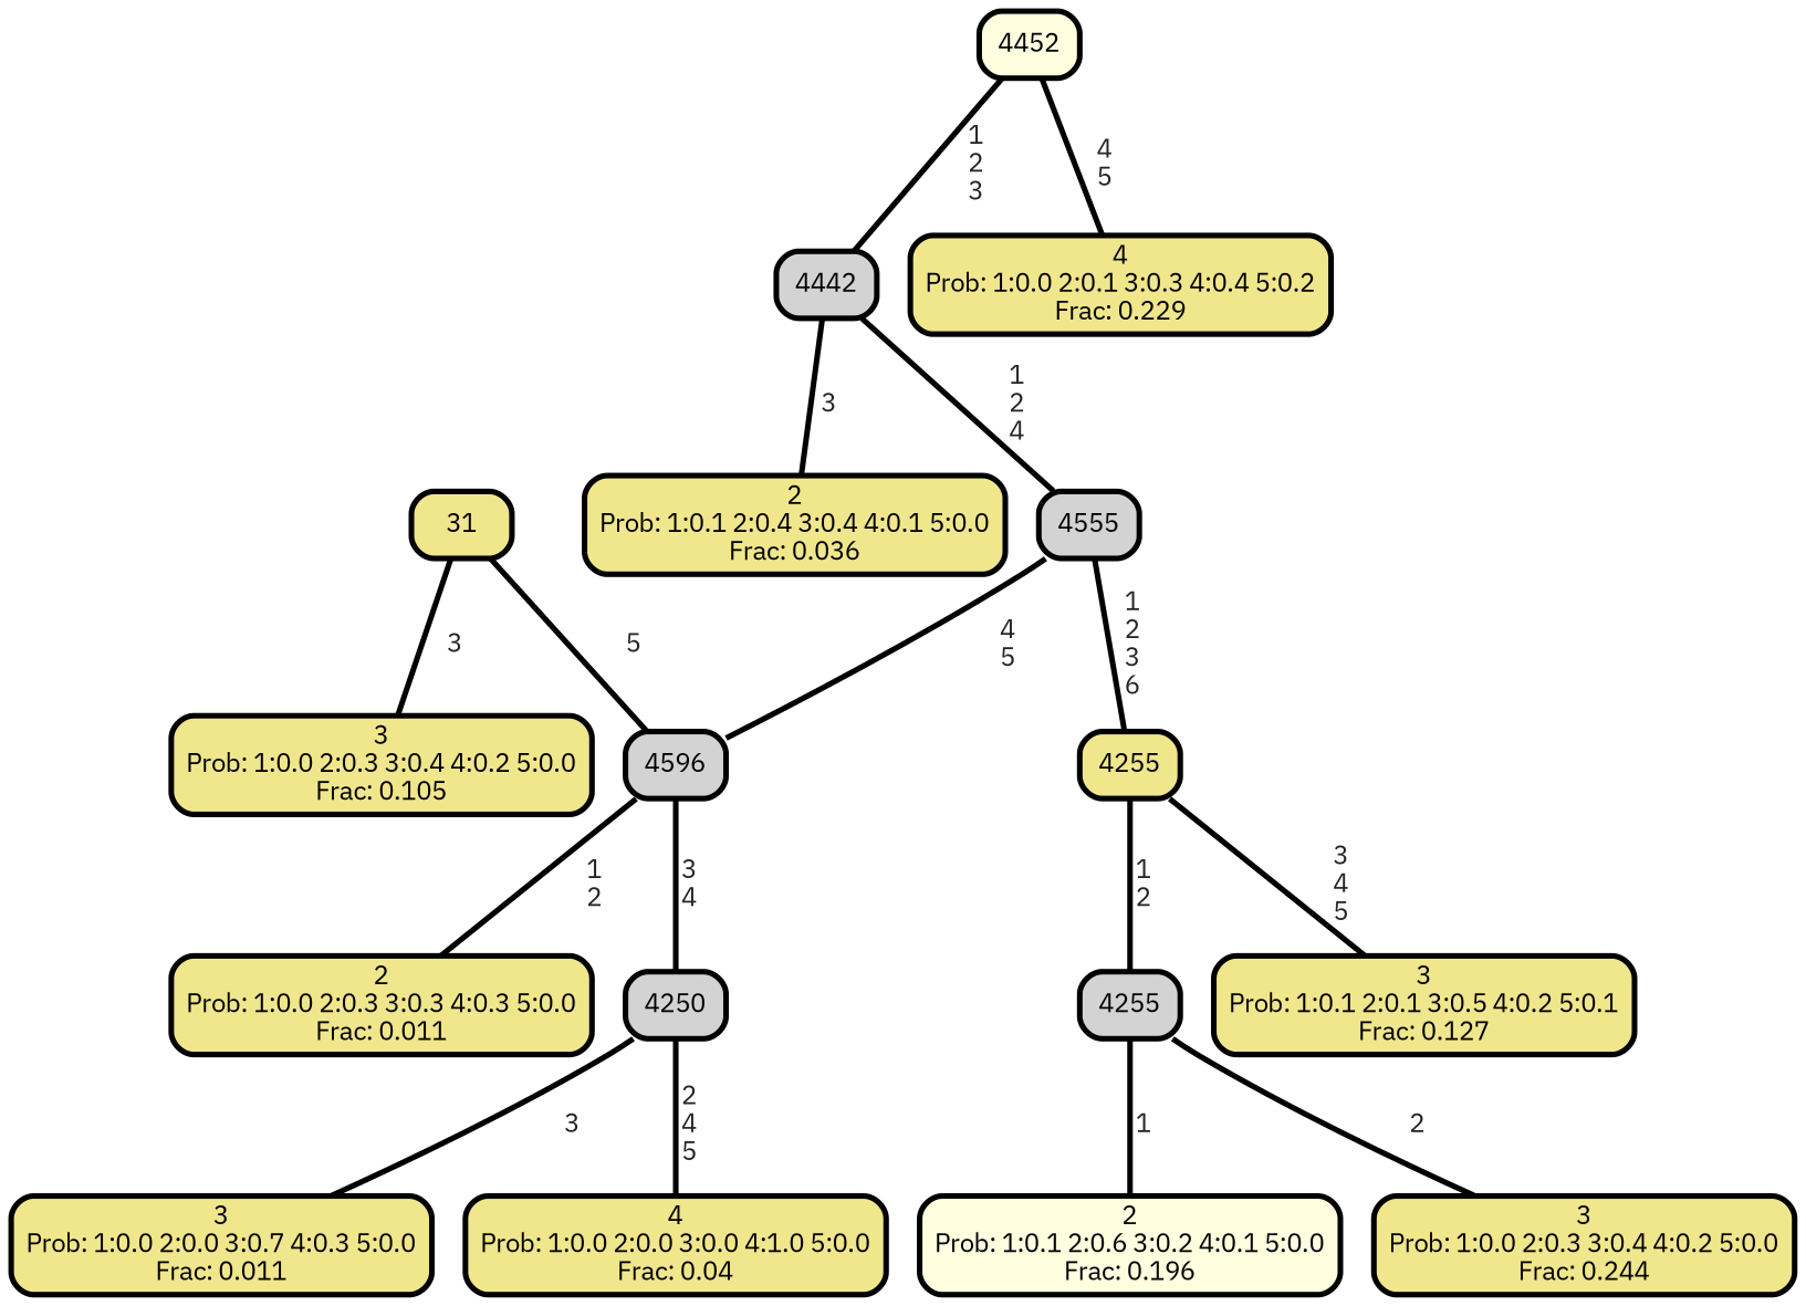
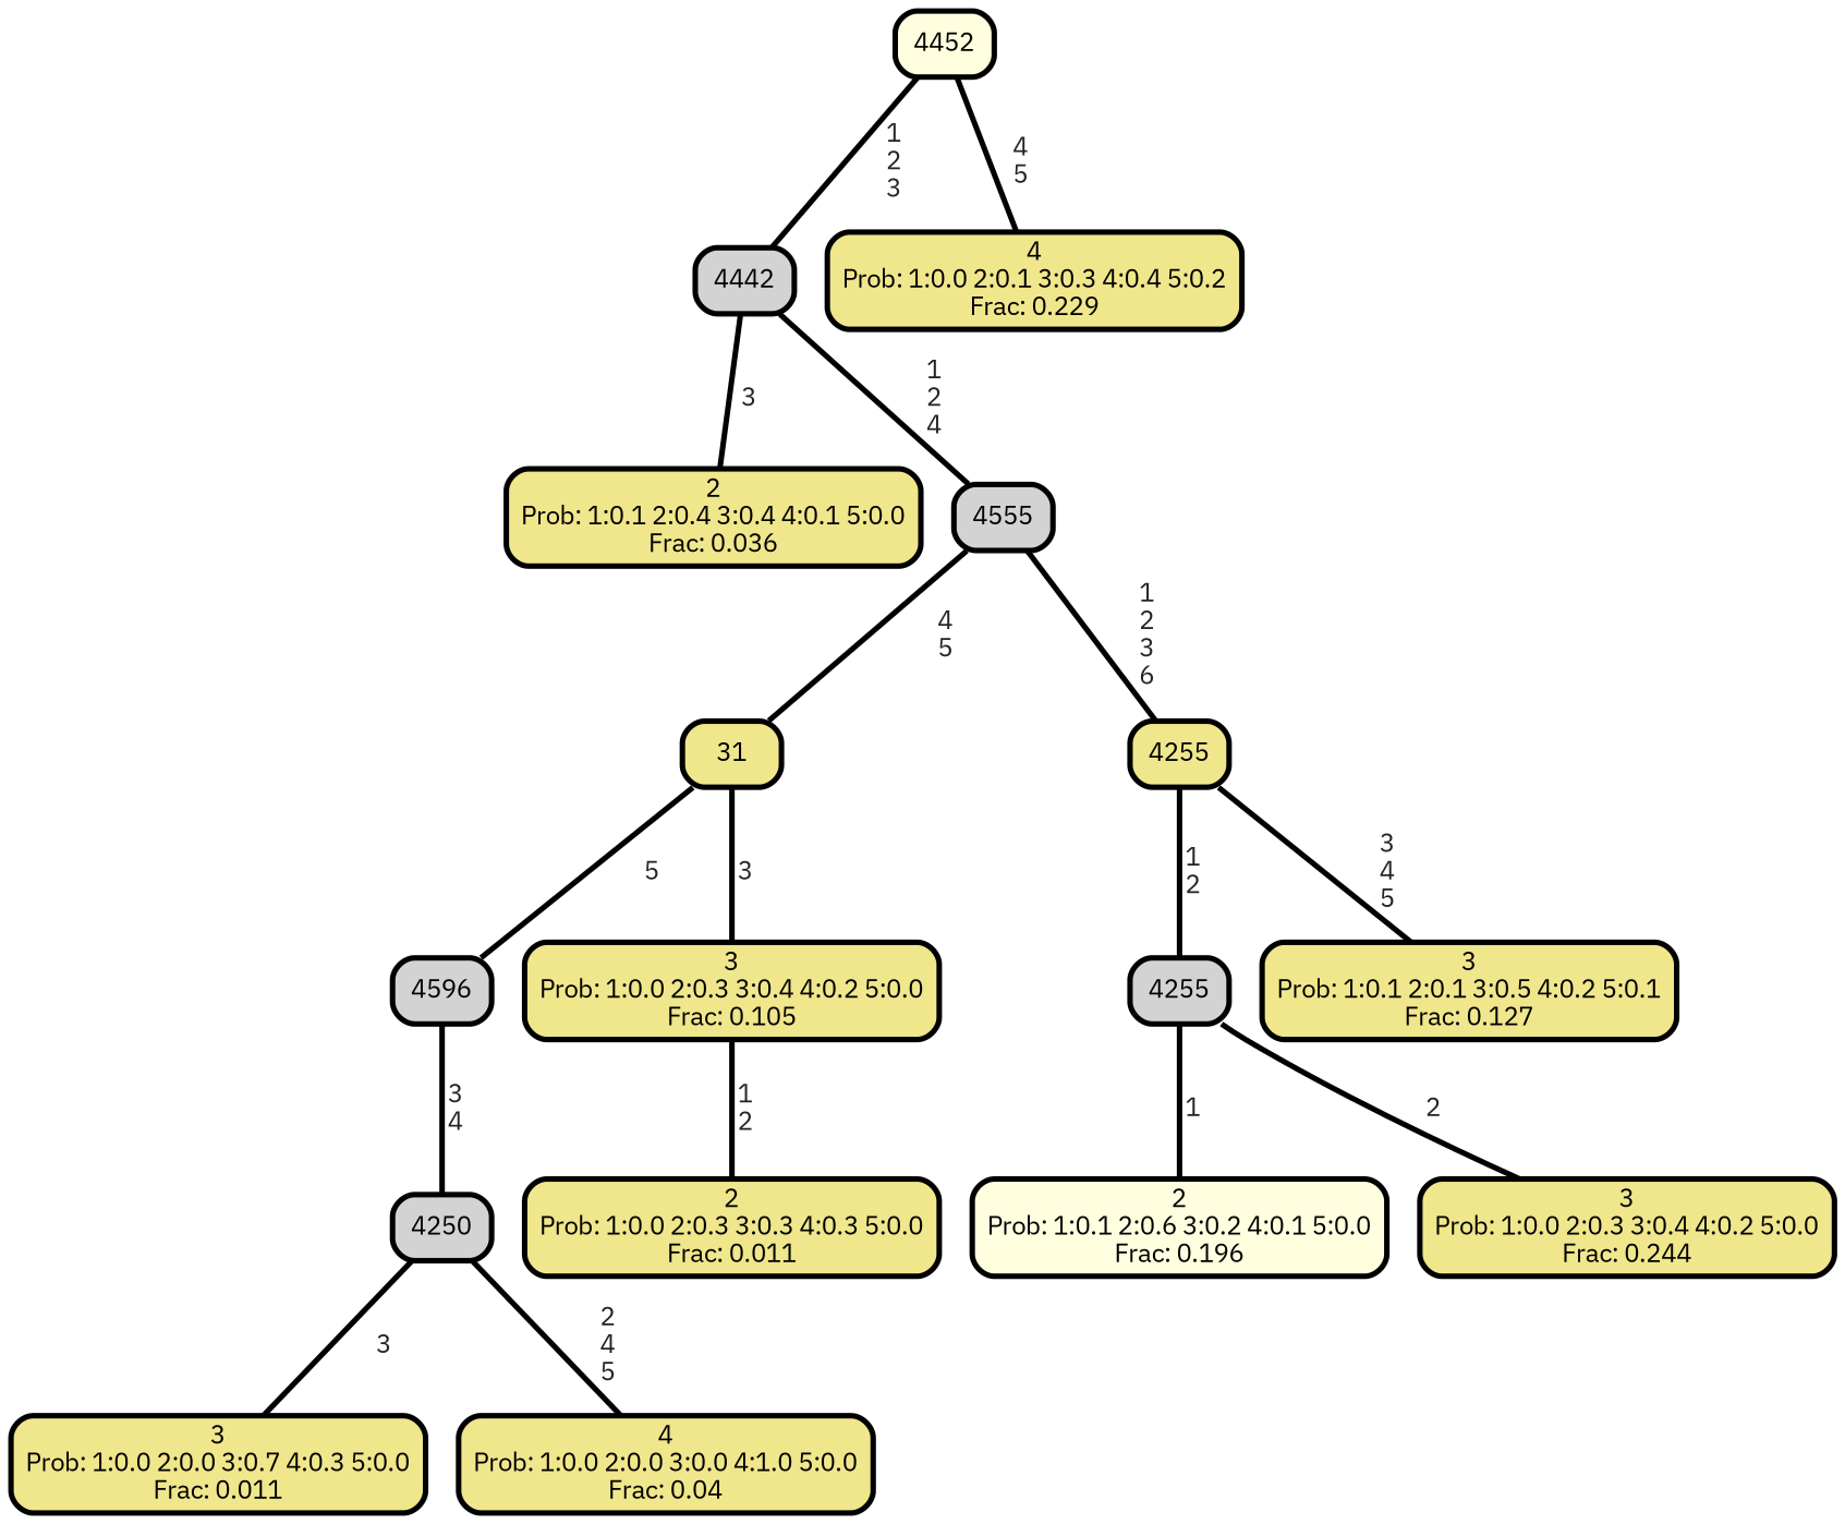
  graph {
    fontname="IBM Plex Sans"
    ranksep="0 equally"
    splines=straight
    node [color=black fillcolor=khaki fontcolor=black fontname="IBM Plex Sans" penwidth=3 shape=box style="filled, rounded"]
    edge [color=black fontcolor=grey14 fontname="IBM Plex Sans" fontweight=bold penwidth=3]
    n1 [label="2\nProb: 1:0.1 2:0.4 3:0.4 4:0.1 5:0.0\nFrac: 0.036"]
    n2 [fillcolor=lightgrey label=4442]
    n3 [fillcolor=lightgrey label=4555]
    n4 [label=31]
    n5 [label=4255]
    n6 [label="2\nProb: 1:0.0 2:0.3 3:0.3 4:0.3 5:0.0\nFrac: 0.011"]
    n7 [fillcolor=lightgrey label=4596]
    n8 [fillcolor=lightgrey label=4250]
    n9 [label="3\nProb: 1:0.0 2:0.0 3:0.7 4:0.3 5:0.0\nFrac: 0.011"]
    n10 [label="4\nProb: 1:0.0 2:0.0 3:0.0 4:1.0 5:0.0\nFrac: 0.04"]
    n11 [label="3\nProb: 1:0.0 2:0.3 3:0.4 4:0.2 5:0.0\nFrac: 0.105"]
    n12 [fillcolor=lightgrey label=4255]
    n13 [label="3\nProb: 1:0.1 2:0.1 3:0.5 4:0.2 5:0.1\nFrac: 0.127"]
    n14 [fillcolor=lightyellow label="2\nProb: 1:0.1 2:0.6 3:0.2 4:0.1 5:0.0\nFrac: 0.196"]
    n15 [label="3\nProb: 1:0.0 2:0.3 3:0.4 4:0.2 5:0.0\nFrac: 0.244"]
    n16 [fillcolor=lightyellow label=4452]
    n17 [label="4\nProb: 1:0.0 2:0.1 3:0.3 4:0.4 5:0.2\nFrac: 0.229"]
    subgraph sub_1 {
      rank=same
    }
    n2 -- n1 [label=" 3"]
    n2 -- n3 [label=" 1\n 2\n 4"]
-   n3 -- n7 [label=" 4\n 5"]
+   n3 -- n4 [label=" 4\n 5"]
    n3 -- n5 [label=" 1\n 2\n 3\n 6"]
    n4 -- n7 [label=" 5"]
    n4 -- n11 [label=" 3"]
    n5 -- n12 [label=" 1\n 2"]
    n5 -- n13 [label=" 3\n 4\n 5"]
-   n7 -- n6 [label=" 1\n 2"]
+   n11 -- n6 [label=" 1\n 2"]
    n7 -- n8 [label=" 3\n 4"]
    n8 -- n9 [label=" 3"]
    n8 -- n10 [label=" 2\n 4\n 5"]
    n12 -- n14 [label=" 1"]
    n12 -- n15 [label=" 2"]
    n16 -- n2 [label=" 1\n 2\n 3"]
    n16 -- n17 [label=" 4\n 5"]
  }
